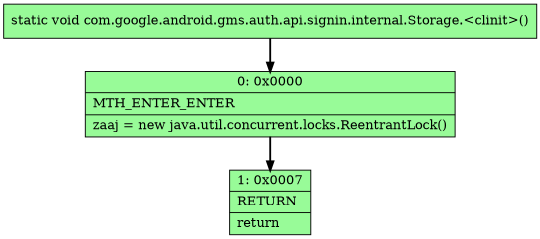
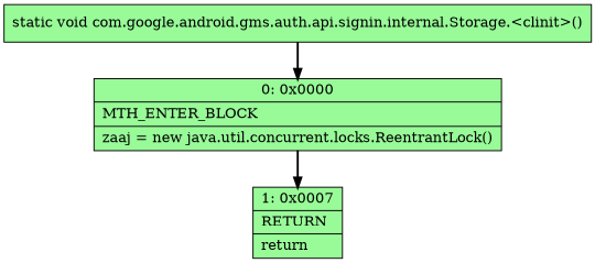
  digraph {
    node [shape=record style=filled fillcolor=palegreen]
    edge [style=bold]
-   n1 [label="{0\:\ 0x0000|MTH_ENTER_ENTER\l|zaaj = new java.util.concurrent.locks.ReentrantLock()\l}"]
+   n1 [label="{0\:\ 0x0000|MTH_ENTER_BLOCK\l|zaaj = new java.util.concurrent.locks.ReentrantLock()\l}"]
    n2 [label="{1\:\ 0x0007|RETURN\l|return\l}"]
    n3 [label="{static void com.google.android.gms.auth.api.signin.internal.Storage.\<clinit\>() }"]
    n1 -> n2
    n3 -> n1
  }
